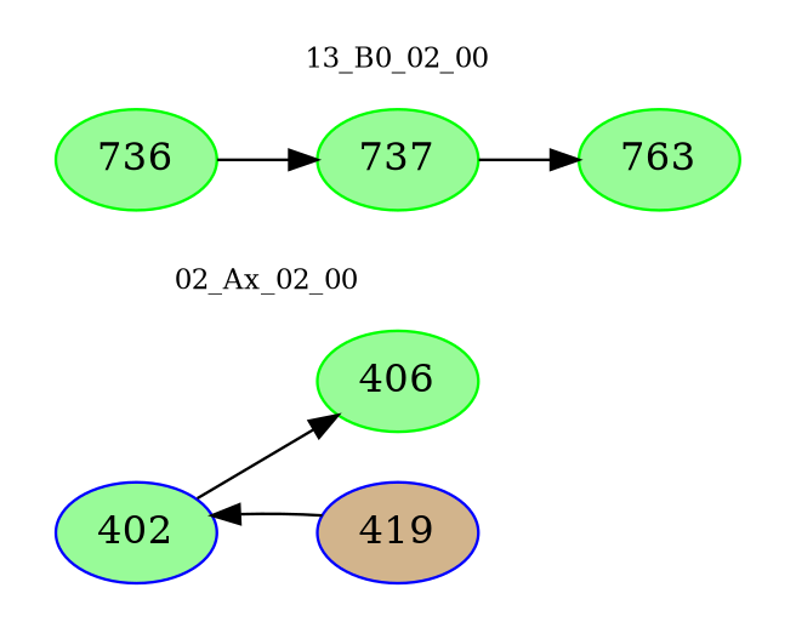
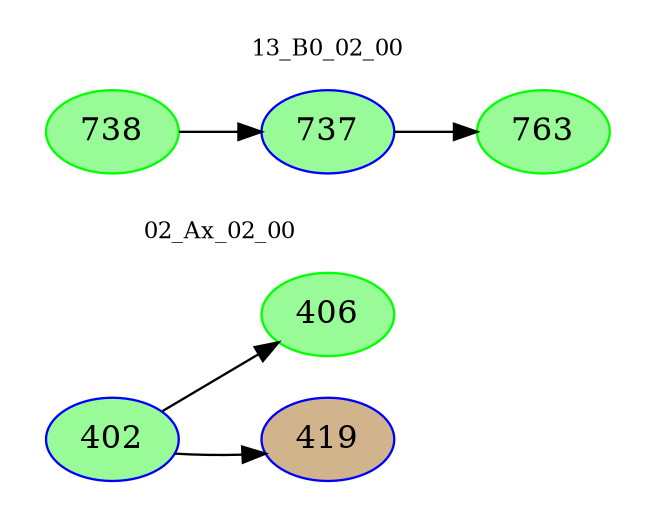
  digraph {
    rankdir=LR
    node [color=blue fillcolor=palegreen style=filled]
    edge [color=black]
    n1 [label=402]
    n2 [fillcolor=tan label=419]
    n3 [color=green label=406]
-   n4 [color=green label=737]
-   n5 [color=green label=736]
+   n4 [label=737]
+   n5 [color=green label=738]
    n6 [color=green label=763]
    subgraph cluster_1 {
      color=white
      fontsize=10
      label="02_Ax_02_00"
      n1
      n2
      n3
    }
    subgraph cluster_2 {
      color=white
      fontsize=10
      label="13_B0_02_00"
      n4
      n5
      n6
    }
-   n2 -> n1
+   n1 -> n2
    n1 -> n3
    n4 -> n6
    n5 -> n4
  }
